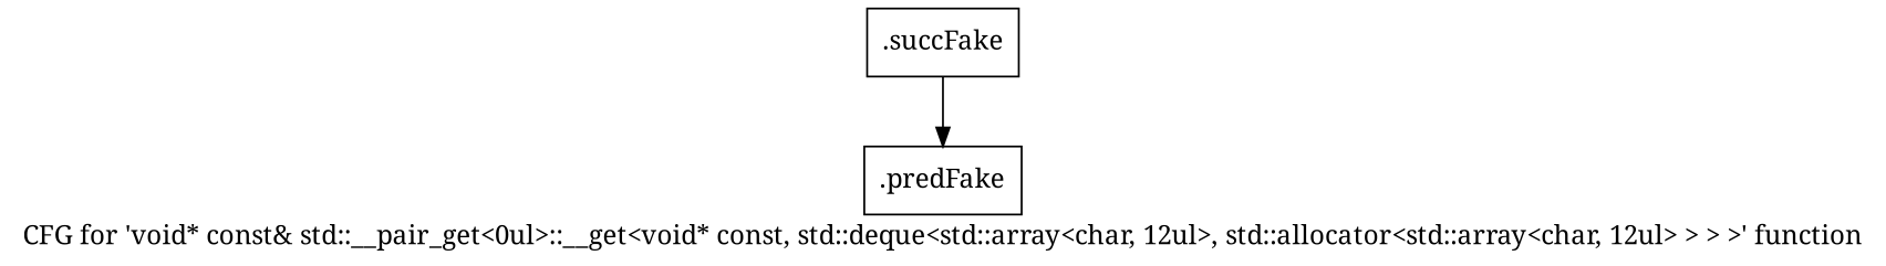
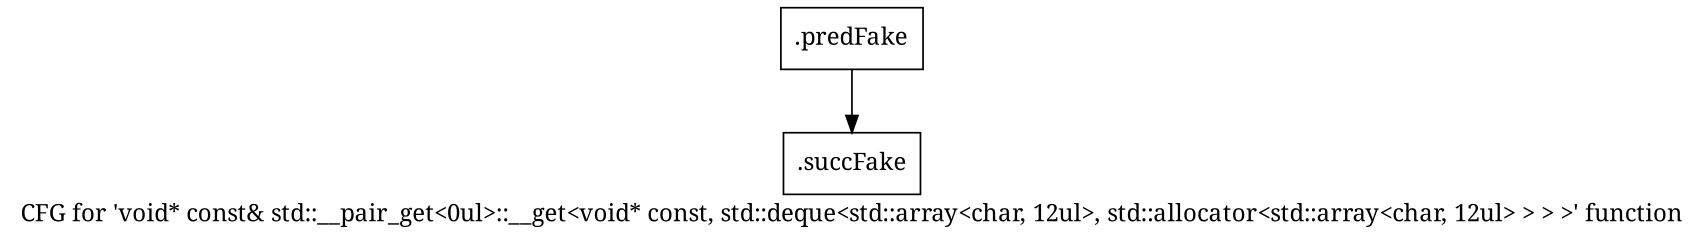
  digraph {
    label="CFG for 'void* const& std::__pair_get\<0ul\>::__get\<void* const, std::deque\<std::array\<char, 12ul\>, std::allocator\<std::array\<char, 12ul\> \> \> \>' function"
    fontname="Noto Serif"
    node [shape=record fontname="Noto Serif"]
    n1 [label="{.predFake}"]
    n2 [filename="/media/miguel/NewVolume/Linux/Xilinx/Vitis_HLS/2020.2/tps/lnx64/gcc-6.2.0/lib/gcc/x86_64-pc-linux-gnu/6.2.0/../../../../include/c++/6.2.0/utility" label="{.succFake}" linenumber=168]
-   n2 -> n1 [execusionnum=873 filename="/media/miguel/NewVolume/Linux/Xilinx/Vitis_HLS/2020.2/tps/lnx64/gcc-6.2.0/lib/gcc/x86_64-pc-linux-gnu/6.2.0/../../../../include/c++/6.2.0/utility" fontname="Noto Serif"]
+   n1 -> n2 [execusionnum=873 filename="/media/miguel/NewVolume/Linux/Xilinx/Vitis_HLS/2020.2/tps/lnx64/gcc-6.2.0/lib/gcc/x86_64-pc-linux-gnu/6.2.0/../../../../include/c++/6.2.0/utility" fontname="Noto Serif"]
  }
